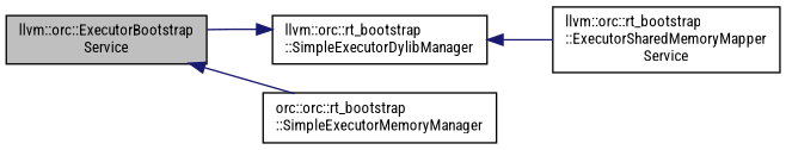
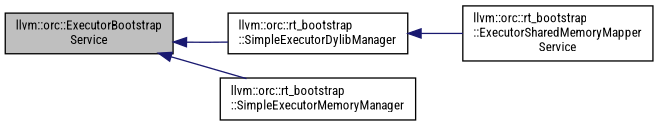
  digraph {
    fontname="Roboto Condensed"
    rankdir=LR
    node [color=black fontname="Roboto Condensed" fontsize=10 shape=record]
    edge [color=midnightblue dir=back fontname="Roboto Condensed" fontsize=10 labelfontname=Helvetica labelfontsize=10 style=solid]
    n1 [fillcolor=grey75 fontcolor=black height=0.2 label="llvm::orc::ExecutorBootstrap\lService" style=filled width=0.4]
    n2 [height=0.2 label="llvm::orc::rt_bootstrap\l::SimpleExecutorDylibManager" width=0.4]
-   n3 [height=0.2 label="orc::orc::rt_bootstrap\l::SimpleExecutorMemoryManager" width=0.4]
+   n3 [height=0.2 label="llvm::orc::rt_bootstrap\l::SimpleExecutorMemoryManager" width=0.4]
    n4 [height=0.2 label="llvm::orc::rt_bootstrap\l::ExecutorSharedMemoryMapper\lService" width=0.4]
-   n2 -> n1
+   n1 -> n2
    n1 -> n3
    n2 -> n4
  }
